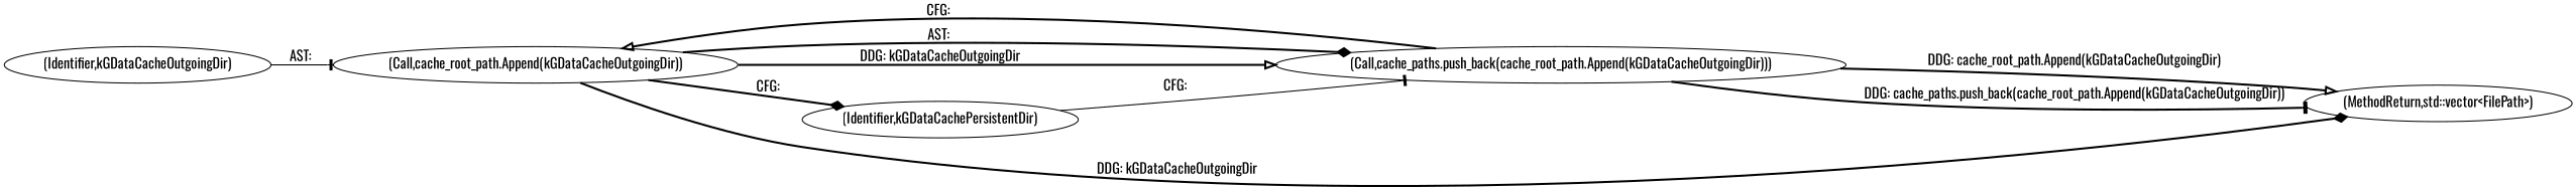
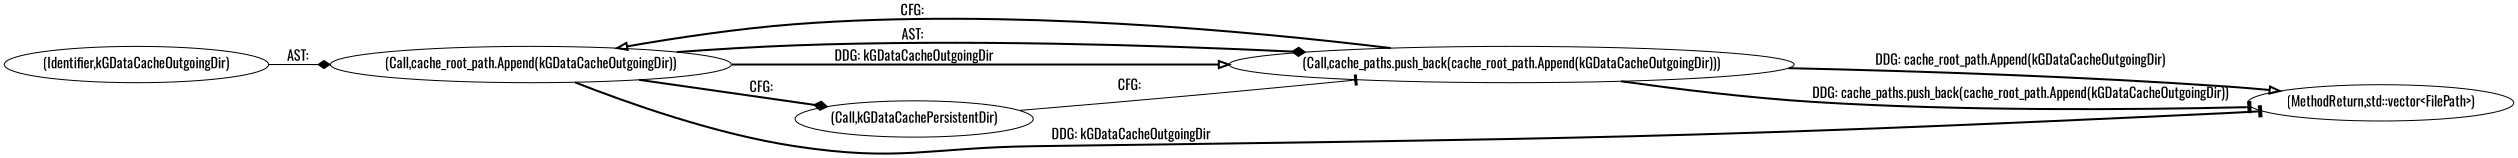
  digraph {
    fontname=Oswald
    rankdir=LR
    node [fontname=Oswald]
    edge [arrowhead=tee fontname=Oswald style=bold]
    n1 [label="(Call,cache_root_path.Append(kGDataCacheOutgoingDir))"]
    n2 [label="(Call,cache_paths.push_back(cache_root_path.Append(kGDataCacheOutgoingDir)))"]
    n3 [label="(MethodReturn,std::vector<FilePath>)"]
-   n4 [label="(Identifier,kGDataCachePersistentDir)"]
+   n4 [label="(Call,kGDataCachePersistentDir)"]
    n5 [label="(Identifier,kGDataCacheOutgoingDir)"]
    n1 -> n2 [arrowhead=diamond label="AST: "]
    n1 -> n2 [arrowhead=onormal label="DDG: kGDataCacheOutgoingDir"]
-   n1 -> n3 [arrowhead=diamond label="DDG: kGDataCacheOutgoingDir"]
+   n1 -> n3 [label="DDG: kGDataCacheOutgoingDir"]
    n1 -> n4 [arrowhead=diamond label="CFG: "]
    n2 -> n1 [arrowhead=onormal label="CFG: "]
    n2 -> n3 [label="DDG: cache_paths.push_back(cache_root_path.Append(kGDataCacheOutgoingDir))"]
    n2 -> n3 [arrowhead=onormal label="DDG: cache_root_path.Append(kGDataCacheOutgoingDir)"]
    n4 -> n2 [label="CFG: " style=solid]
-   n5 -> n1 [label="AST: " style=solid]
+   n5 -> n1 [arrowhead=diamond label="AST: " style=solid]
  }
